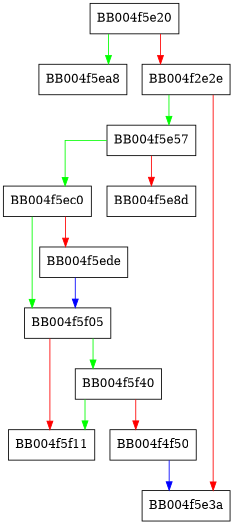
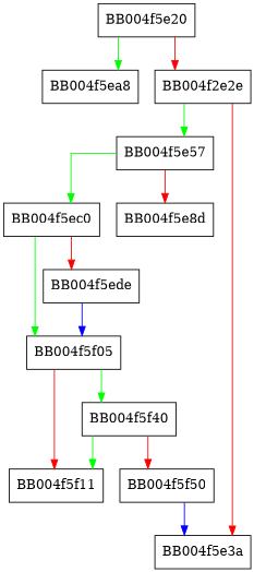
  digraph {
    splines=ortho
    node [shape=box]
    edge [color=green]
    BB004f5e20
    BB004f5ea8
    n3 [label=BB004f2e2e]
    n4 [label=BB004f5e57]
    BB004f5e3a
    BB004f5ec0
    BB004f5e8d
    BB004f5f05
    BB004f5ede
    BB004f5f40
    BB004f5f11
-   BB004f5f50 [label=BB004f4f50]
+   BB004f5f50
    BB004f5e20 -> BB004f5ea8
    BB004f5e20 -> n3 [color=red]
    n3 -> n4
    n3 -> BB004f5e3a [color=red]
    n4 -> BB004f5ec0
    n4 -> BB004f5e8d [color=red]
    BB004f5ec0 -> BB004f5f05
    BB004f5ec0 -> BB004f5ede [color=red]
    BB004f5f05 -> BB004f5f40
    BB004f5f05 -> BB004f5f11 [color=red]
    BB004f5ede -> BB004f5f05 [color=blue]
    BB004f5f40 -> BB004f5f11
    BB004f5f40 -> BB004f5f50 [color=red]
    BB004f5f50 -> BB004f5e3a [color=blue]
  }
